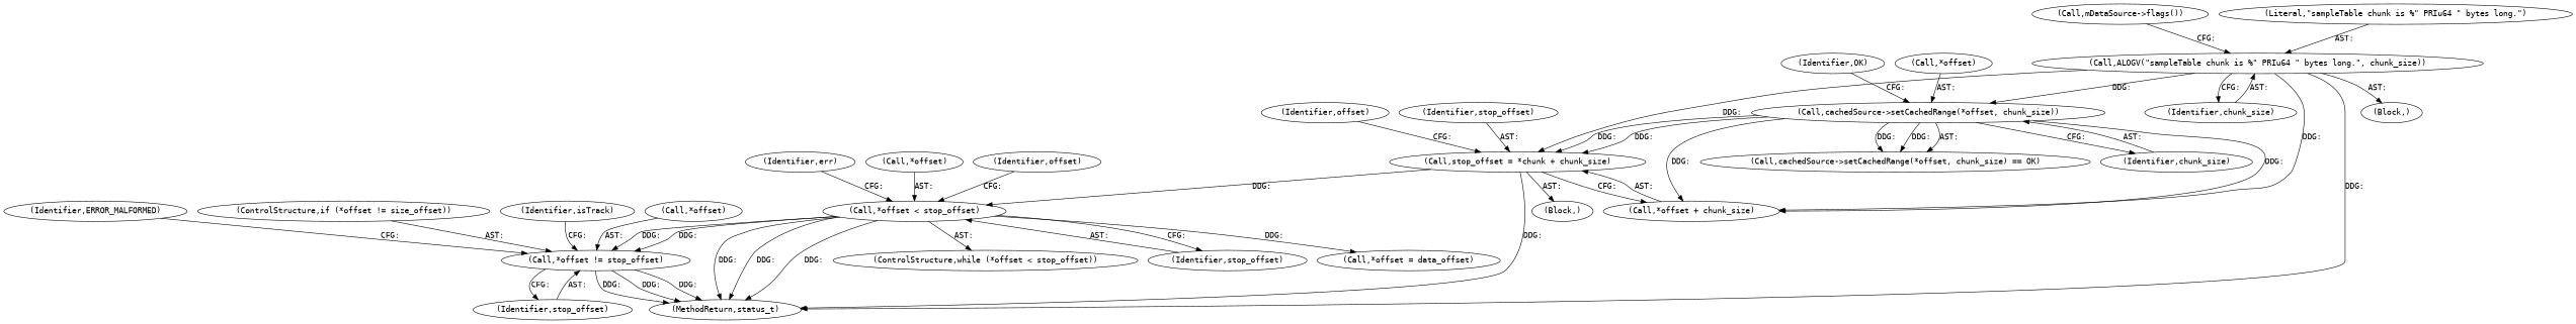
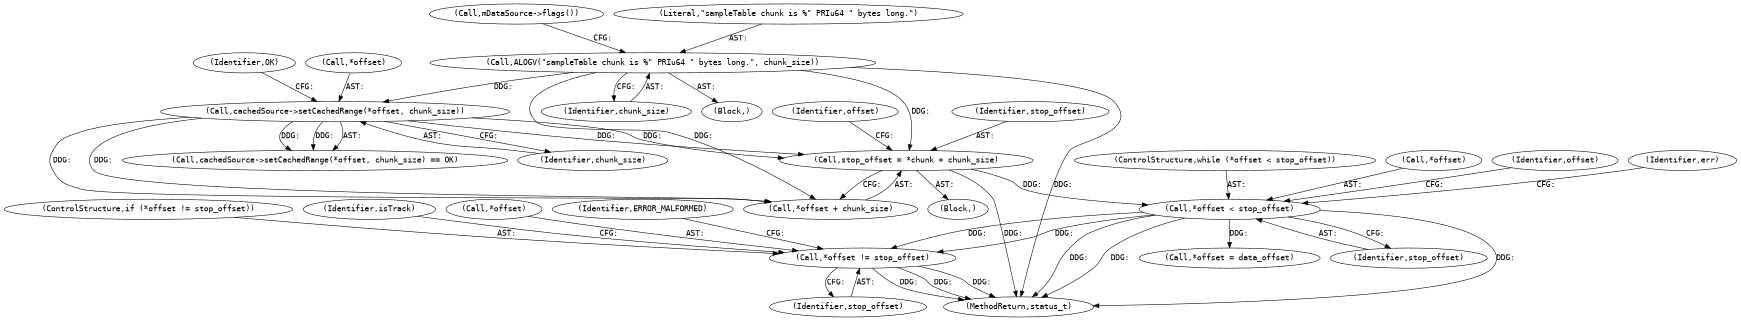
  digraph {
    fontname="DejaVu Sans Mono"
    node [fontname="DejaVu Sans Mono"]
    edge [fontname="DejaVu Sans Mono"]
    n1 [label="(Call,stop_offset = *chunk + chunk_size)"]
    n2 [label="(Call,*offset < stop_offset)"]
    n3 [label="(Block,)"]
    n4 [label="(MethodReturn,status_t)"]
    n5 [label="(Call,*offset + chunk_size)"]
    n6 [label="(Call,*offset != stop_offset)"]
    n7 [label="(ControlStructure,while (*offset < stop_offset))"]
    n8 [label="(Identifier,stop_offset)"]
    n9 [label="(Call,*offset = data_offset)"]
    n10 [label="(Call,cachedSource->setCachedRange(*offset, chunk_size))"]
    n11 [label="(Identifier,chunk_size)"]
    n12 [label="(Call,cachedSource->setCachedRange(*offset, chunk_size) == OK)"]
    n13 [label="(Call,ALOGV(\"sampleTable chunk is %\" PRIu64 \" bytes long.\", chunk_size))"]
    n14 [label="(Identifier,chunk_size)"]
    n15 [label="(Block,)"]
    n16 [label="(Identifier,stop_offset)"]
-   n17 [label="(ControlStructure,if (*offset != size_offset))"]
+   n17 [label="(ControlStructure,if (*offset != stop_offset))"]
    n18 [label="(Identifier,offset)"]
    n19 [label="(Identifier,stop_offset)"]
    n20 [label="(Call,*offset)"]
    n21 [label="(Call,mDataSource->flags())"]
    n22 [label="(Identifier,OK)"]
    n23 [label="(Identifier,isTrack)"]
    n24 [label="(Call,*offset)"]
    n25 [label="(Identifier,offset)"]
    n26 [label="(Call,*offset)"]
    n27 [label="(Identifier,err)"]
    n28 [label="(Identifier,ERROR_MALFORMED)"]
    n29 [label="(Literal,\"sampleTable chunk is %\" PRIu64 \" bytes long.\")"]
    n1 -> n2 [label="DDG: "]
    n1 -> n3 [label="AST: "]
    n1 -> n4 [label="DDG: "]
    n1 -> n5 [label="CFG: "]
    n2 -> n4 [label="DDG: "]
    n2 -> n4 [label="DDG: "]
    n2 -> n4 [label="DDG: "]
    n2 -> n6 [label="DDG: "]
    n2 -> n6 [label="DDG: "]
-   n2 -> n7 [label="AST: "]
+   n7 -> n2 [label="AST: "]
    n2 -> n8 [label="CFG: "]
    n2 -> n9 [label="DDG: "]
    n5 -> n1 [label="AST: "]
    n6 -> n4 [label="DDG: "]
    n6 -> n4 [label="DDG: "]
    n6 -> n4 [label="DDG: "]
    n6 -> n16 [label="CFG: "]
    n8 -> n2 [label="AST: "]
    n10 -> n1 [label="DDG: "]
    n10 -> n1 [label="DDG: "]
    n10 -> n5 [label="DDG: "]
    n10 -> n5 [label="DDG: "]
    n10 -> n11 [label="CFG: "]
    n10 -> n12 [label="AST: "]
    n10 -> n12 [label="DDG: "]
    n10 -> n12 [label="DDG: "]
    n11 -> n10 [label="AST: "]
    n13 -> n1 [label="DDG: "]
    n13 -> n4 [label="DDG: "]
    n13 -> n5 [label="DDG: "]
    n13 -> n10 [label="DDG: "]
    n13 -> n14 [label="CFG: "]
    n13 -> n15 [label="AST: "]
    n14 -> n13 [label="AST: "]
    n16 -> n6 [label="AST: "]
    n17 -> n6 [label="AST: "]
    n18 -> n1 [label="CFG: "]
    n19 -> n1 [label="AST: "]
    n20 -> n2 [label="AST: "]
    n21 -> n13 [label="CFG: "]
    n22 -> n10 [label="CFG: "]
    n23 -> n6 [label="CFG: "]
    n24 -> n6 [label="AST: "]
    n25 -> n2 [label="CFG: "]
    n26 -> n10 [label="AST: "]
    n27 -> n2 [label="CFG: "]
    n28 -> n6 [label="CFG: "]
    n29 -> n13 [label="AST: "]
  }
